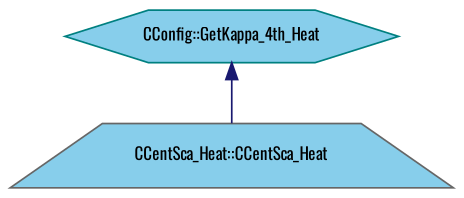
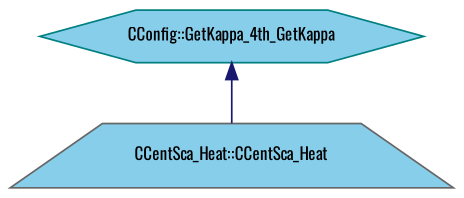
  digraph {
    rankdir=TB
    fontname=Oswald
    node [fillcolor=skyblue fontname=Oswald fontsize=10 style=filled]
-   n1 [color=teal fontcolor=black height=0.2 label="CConfig::GetKappa_4th_Heat" shape=hexagon width=0.4]
+   n1 [color=teal fontcolor=black height=0.2 label="CConfig::GetKappa_4th_GetKappa" shape=hexagon width=0.4]
    n2 [color=gray40 height=0.2 label="CCentSca_Heat::CCentSca_Heat" shape=trapezium width=0.4]
    n1 -> n2 [color=midnightblue dir=back fontname=Oswald fontsize=10 labelfontname=Helvetica labelfontsize=10 style=solid]
  }
